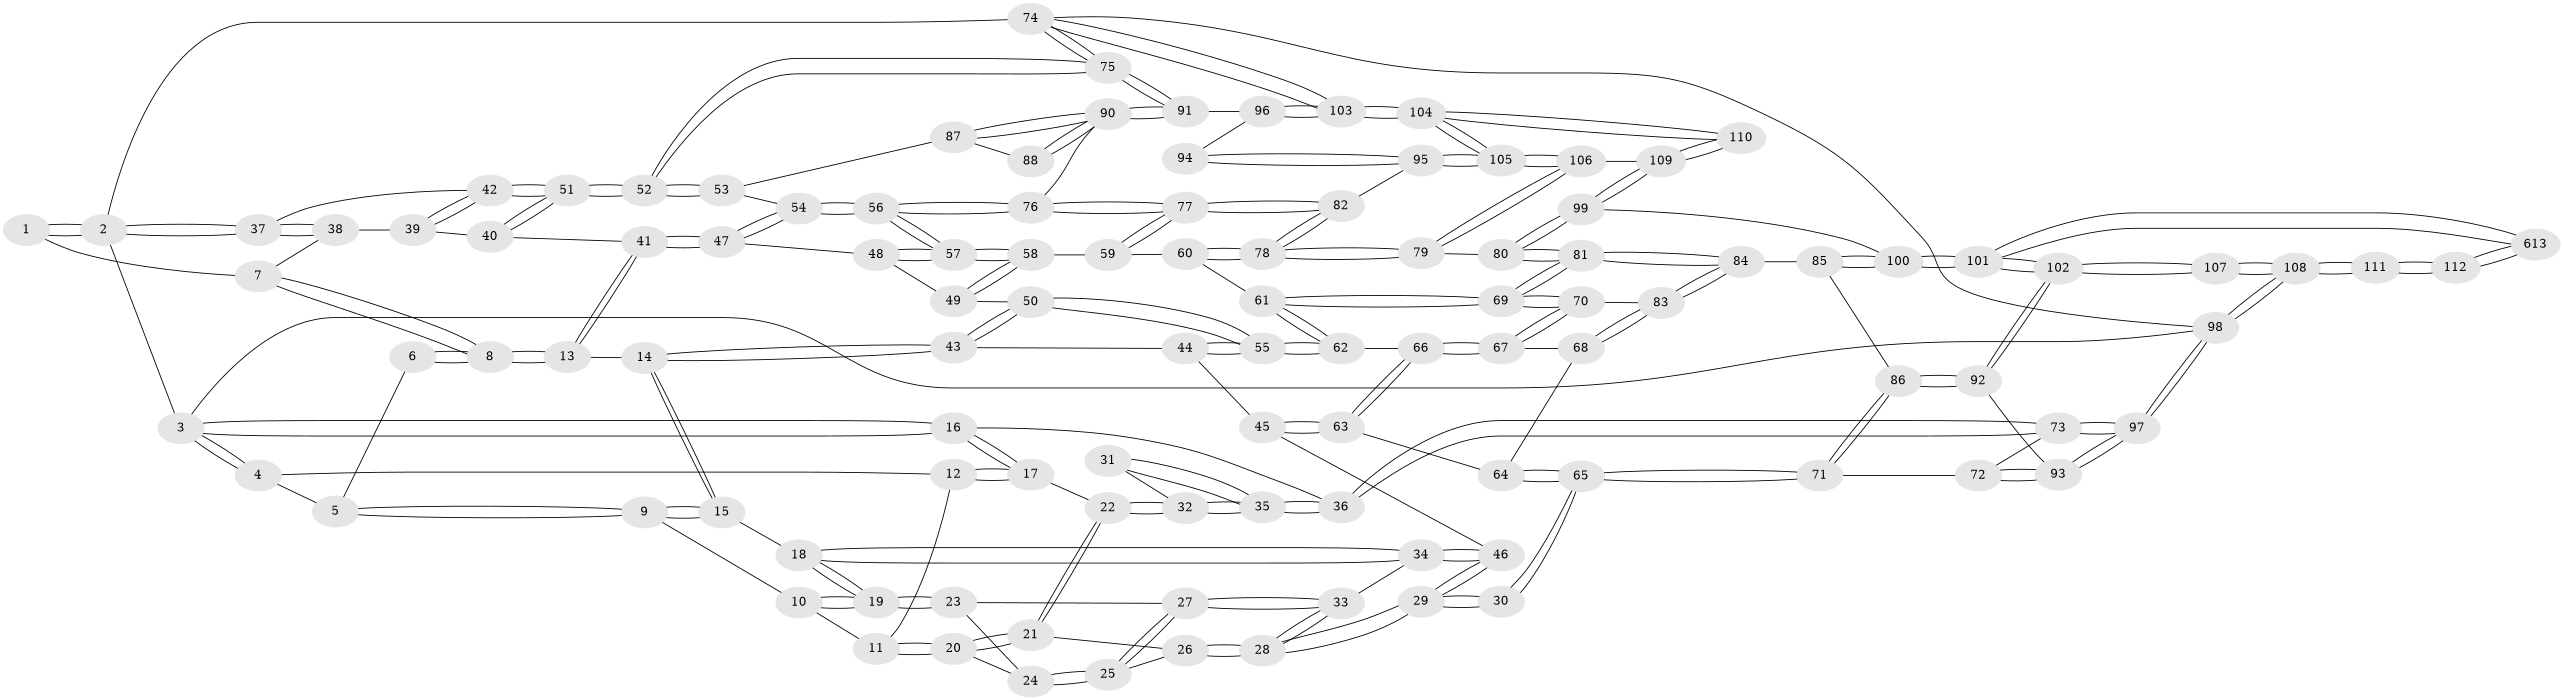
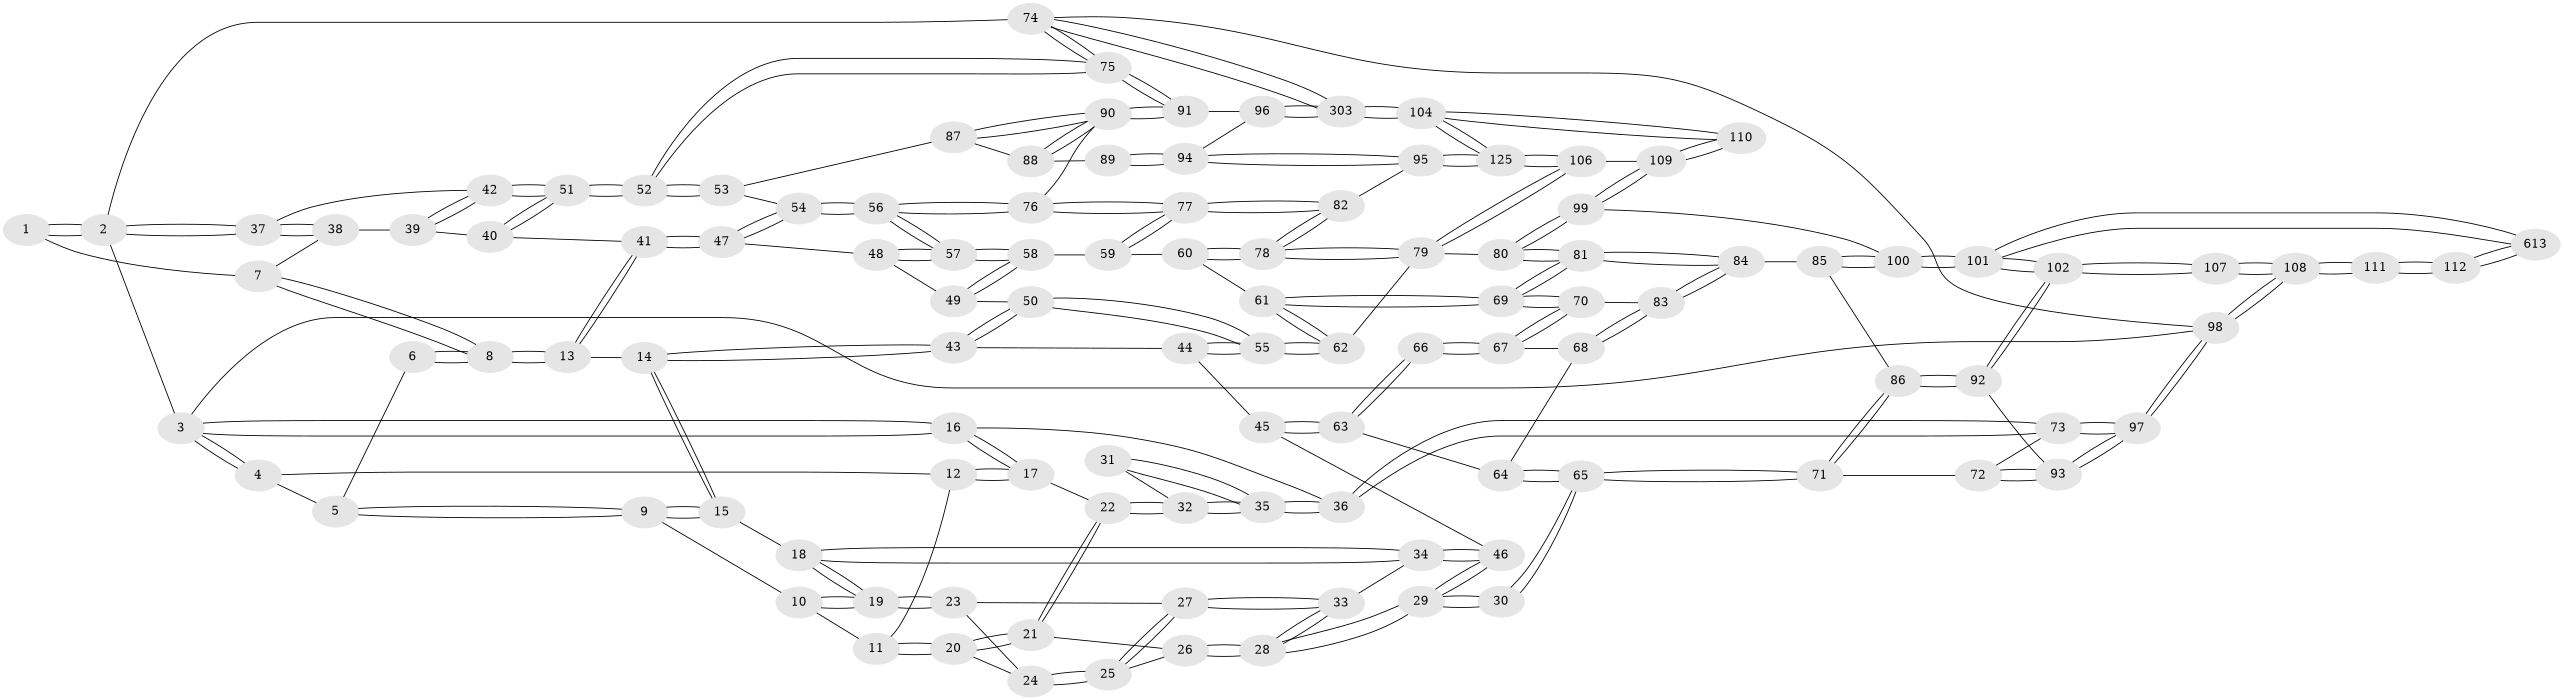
  graph {
    rankdir=LR
    node [color=gray90 style=filled]
    1
    2
    7
    3
    37
    74
    8
    38
    4
    16
    98
    42
    75
-   103
+   103 [label=303]
    5
    12
    17
    36
    108
    6
    9
    10
    15
    13
    39
    14
    41
    11
    19
    18
    20
    23
    21
    24
    22
    43
    47
    44
    50
    34
    73
    32
    46
    27
    26
    25
    28
    35
    33
    29
    30
    65
    31
    71
    97
    51
    40
    52
    48
    54
    45
    55
    63
    62
    66
    64
    49
    57
    56
    58
    59
    53
    87
    91
    88
    90
    76
    77
    60
    61
    78
    82
    69
    79
    70
    81
    67
    68
    83
    72
    86
    84
    93
    92
    104
    96
+   89
    94
    95
    80
    106
    99
    109
    100
    85
-   105
+   105 [label=125]
    101
    102
    107
    111
    110
    n112 [label=613]
    112
    1 -- 2
    1 -- 2
    1 -- 7
    2 -- 3
    2 -- 37
    2 -- 37
    2 -- 74
    7 -- 8
    7 -- 8
    7 -- 38
    3 -- 4
    3 -- 4
    3 -- 16
    3 -- 16
    3 -- 98
    37 -- 38
    37 -- 38
    37 -- 42
    74 -- 98
    74 -- 75
    74 -- 75
    74 -- 103
    74 -- 103
    8 -- 13
    8 -- 13
    38 -- 39
    4 -- 5
    4 -- 12
    16 -- 17
    16 -- 17
    16 -- 36
    98 -- 108
    98 -- 108
    42 -- 51
    42 -- 51
    75 -- 91
    75 -- 91
    103 -- 104
    103 -- 104
    5 -- 6
    5 -- 9
    5 -- 9
    12 -- 17
    12 -- 17
    17 -- 22
    36 -- 73
    36 -- 73
    108 -- 111
    108 -- 111
    6 -- 8
    6 -- 8
    9 -- 10
    9 -- 15
    9 -- 15
    10 -- 11
    10 -- 19
    10 -- 19
    15 -- 18
    13 -- 14
    13 -- 41
    13 -- 41
    39 -- 42
    39 -- 42
    39 -- 40
    14 -- 15
    14 -- 15
    14 -- 43
    14 -- 43
    41 -- 47
    41 -- 47
    11 -- 12
    11 -- 20
    11 -- 20
    19 -- 23
    19 -- 23
    18 -- 19
    18 -- 19
    18 -- 34
    18 -- 34
    20 -- 21
    20 -- 21
    20 -- 24
    23 -- 24
    23 -- 27
    21 -- 22
    21 -- 22
    21 -- 26
    24 -- 25
    24 -- 25
    22 -- 32
    22 -- 32
    43 -- 44
    43 -- 50
    43 -- 50
    47 -- 48
    47 -- 54
    47 -- 54
    44 -- 45
    44 -- 55
    44 -- 55
    50 -- 55
    50 -- 55
    34 -- 46
    34 -- 46
    73 -- 97
    73 -- 97
    32 -- 35
    32 -- 35
    27 -- 33
    27 -- 33
    26 -- 28
    26 -- 28
    25 -- 27
    25 -- 27
    25 -- 26
    28 -- 33
    28 -- 33
    28 -- 29
    28 -- 29
    35 -- 36
    35 -- 36
    33 -- 34
    29 -- 46
    29 -- 46
    29 -- 30
    29 -- 30
    30 -- 65
    30 -- 65
    65 -- 71
    65 -- 71
    31 -- 32
    31 -- 35
    31 -- 35
    71 -- 72
    71 -- 86
    71 -- 86
    97 -- 98
    97 -- 98
    51 -- 52
    51 -- 52
    40 -- 41
    40 -- 51
    40 -- 51
    52 -- 75
    52 -- 75
    52 -- 53
    52 -- 53
    48 -- 49
    48 -- 57
    48 -- 57
    54 -- 56
    54 -- 56
    45 -- 46
    45 -- 63
    45 -- 63
    55 -- 62
    55 -- 62
    63 -- 66
    63 -- 66
    63 -- 64
-   62 -- 66
+   62 -- 79
    66 -- 67
    66 -- 67
    64 -- 65
    64 -- 65
    64 -- 68
    49 -- 50
    49 -- 58
    49 -- 58
    57 -- 58
    57 -- 58
    56 -- 57
    56 -- 57
    56 -- 76
    56 -- 76
    58 -- 59
    59 -- 77
    59 -- 77
    59 -- 60
    53 -- 54
    53 -- 87
    87 -- 88
    87 -- 90
    87 -- 90
    91 -- 96
    88 -- 90
    88 -- 90
+   88 -- 89
    90 -- 91
    90 -- 91
    76 -- 90
    76 -- 77
    76 -- 77
    77 -- 82
    77 -- 82
    60 -- 61
    60 -- 78
    60 -- 78
    61 -- 62
    61 -- 62
    61 -- 69
    61 -- 69
    78 -- 82
    78 -- 82
    78 -- 79
    78 -- 79
    82 -- 95
    69 -- 70
    69 -- 70
    69 -- 81
    69 -- 81
    79 -- 80
    79 -- 106
    79 -- 106
    70 -- 83
    81 -- 84
    81 -- 84
    67 -- 70
    67 -- 70
    67 -- 68
    68 -- 83
    68 -- 83
    83 -- 84
    83 -- 84
    72 -- 73
    72 -- 93
    72 -- 93
    86 -- 92
    86 -- 92
    84 -- 85
    93 -- 97
    93 -- 97
    92 -- 93
    92 -- 102
    92 -- 102
    104 -- 105
    104 -- 105
    104 -- 110
    104 -- 110
    96 -- 103
    96 -- 103
+   89 -- 94
+   89 -- 94
    94 -- 96
    94 -- 95
    94 -- 95
    95 -- 105
    95 -- 105
    80 -- 81
    80 -- 81
    80 -- 99
    80 -- 99
    106 -- 109
    99 -- 109
    99 -- 109
    99 -- 100
    109 -- 110
    109 -- 110
    100 -- 101
    100 -- 101
    85 -- 86
    85 -- 100
    85 -- 100
    105 -- 106
    105 -- 106
    101 -- 102
    101 -- 102
    101 -- n112
    101 -- n112
    102 -- 107
    102 -- 107
    107 -- 108
    107 -- 108
    111 -- 112
    111 -- 112
    112 -- n112
    112 -- n112
  }
